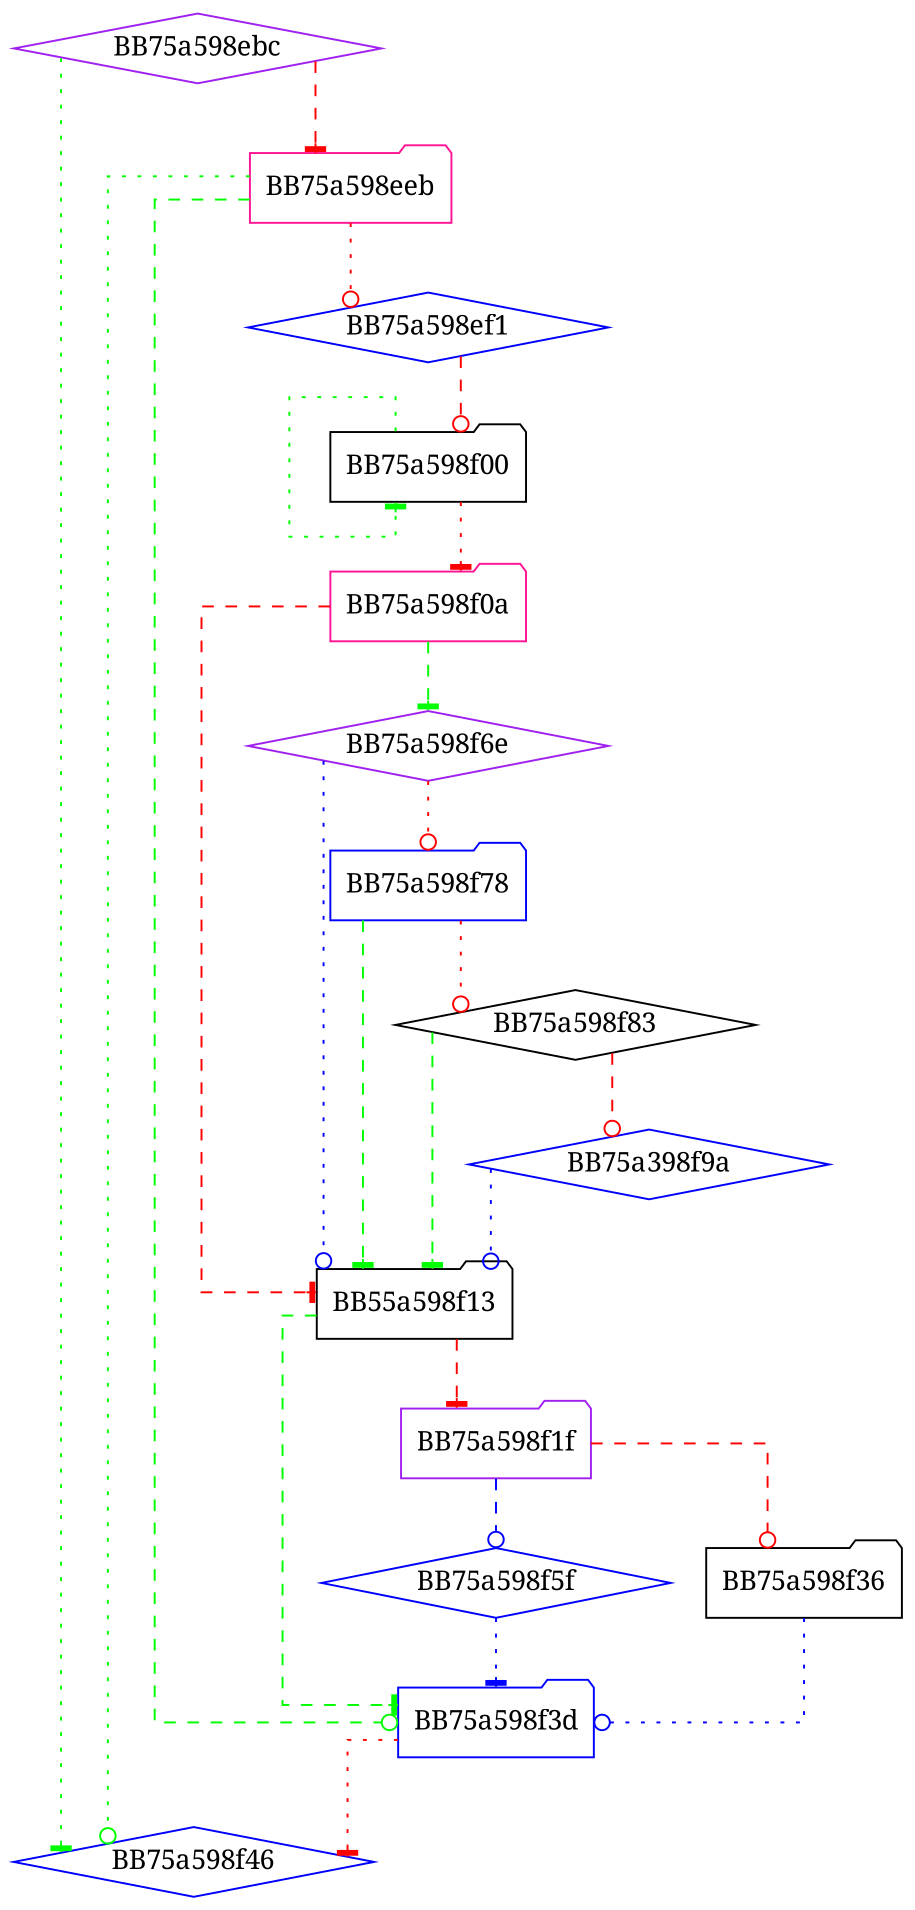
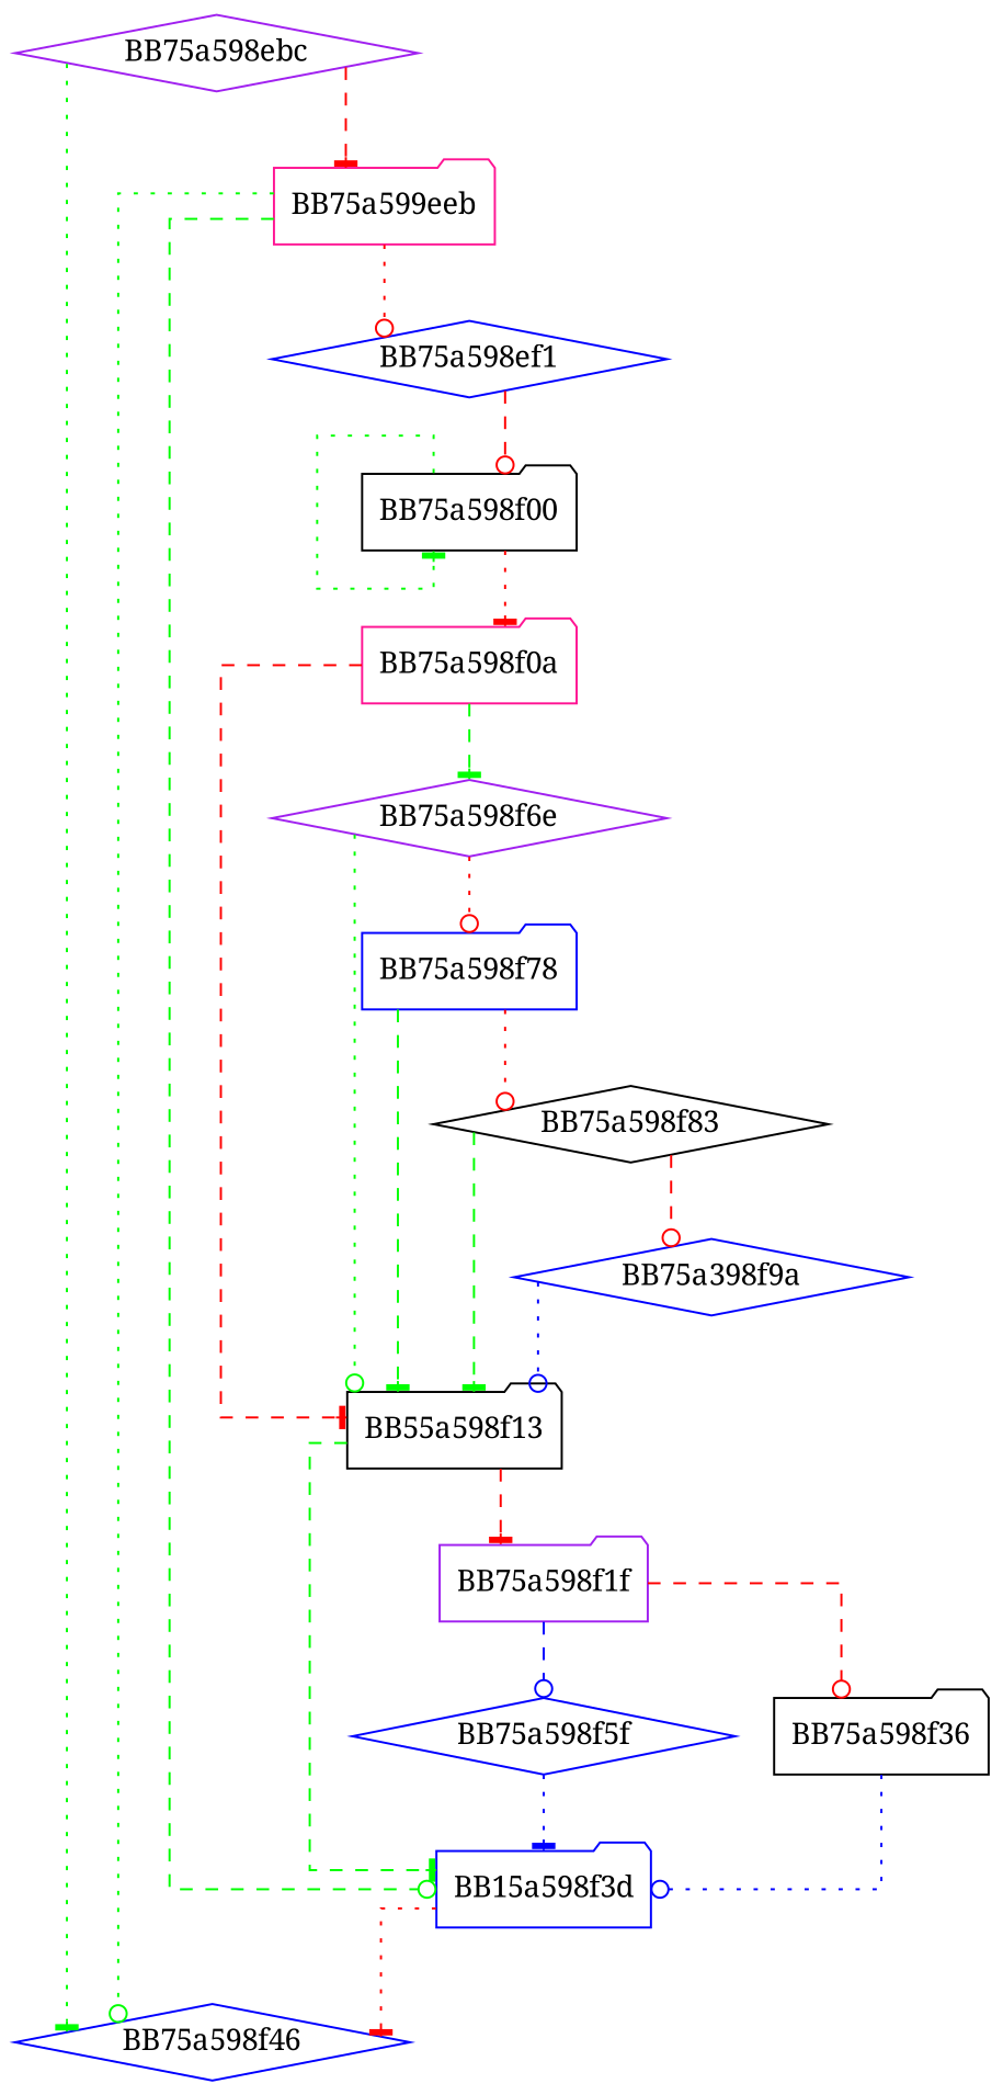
  digraph {
    fontname="Noto Serif"
    splines=ortho
    node [color=blue fontname="Noto Serif" shape=folder]
    edge [arrowhead=tee color=red fontname="Noto Serif" style=dotted]
    BB75a598ebc [color=purple shape=diamond]
    BB75a598f46 [shape=diamond]
-   BB75a598eeb [color=deeppink]
+   BB75a598eeb [color=deeppink label=BB75a599eeb]
    BB75a598ef1 [shape=diamond]
-   BB75a598f3d
+   BB75a598f3d [label=BB15a598f3d]
    BB75a598f00 [color=black]
    BB75a598f0a [color=deeppink]
    BB75a598f6e [color=purple shape=diamond]
    n9 [color=black label=BB55a598f13]
    BB75a598f78
    BB75a598f1f [color=purple]
    BB75a598f83 [color=black shape=diamond]
    BB75a598f5f [shape=diamond]
    BB75a598f36 [color=black]
    n15 [label=BB75a398f9a shape=diamond]
    BB75a598ebc -> BB75a598f46 [color=green]
    BB75a598ebc -> BB75a598eeb [style=dashed]
    BB75a598eeb -> BB75a598f46 [arrowhead=odot color=green]
    BB75a598eeb -> BB75a598ef1 [arrowhead=odot]
    BB75a598eeb -> BB75a598f3d [arrowhead=odot color=green style=dashed]
    BB75a598ef1 -> BB75a598f00 [arrowhead=odot style=dashed]
    BB75a598f3d -> BB75a598f46
    BB75a598f00 -> BB75a598f00 [color=green]
    BB75a598f00 -> BB75a598f0a
    BB75a598f0a -> BB75a598f6e [color=green style=dashed]
    BB75a598f0a -> n9 [style=dashed]
-   BB75a598f6e -> n9 [arrowhead=odot color=blue]
+   BB75a598f6e -> n9 [arrowhead=odot color=green]
    BB75a598f6e -> BB75a598f78 [arrowhead=odot]
    n9 -> BB75a598f3d [color=green style=dashed]
    n9 -> BB75a598f1f [style=dashed]
    BB75a598f78 -> n9 [color=green style=dashed]
    BB75a598f78 -> BB75a598f83 [arrowhead=odot]
    BB75a598f1f -> BB75a598f5f [arrowhead=odot color=blue style=dashed]
    BB75a598f1f -> BB75a598f36 [arrowhead=odot style=dashed]
    BB75a598f83 -> n9 [color=green style=dashed]
    BB75a598f83 -> n15 [arrowhead=odot style=dashed]
    BB75a598f5f -> BB75a598f3d [color=blue]
    BB75a598f36 -> BB75a598f3d [arrowhead=odot color=blue]
    n15 -> n9 [arrowhead=odot color=blue]
  }
